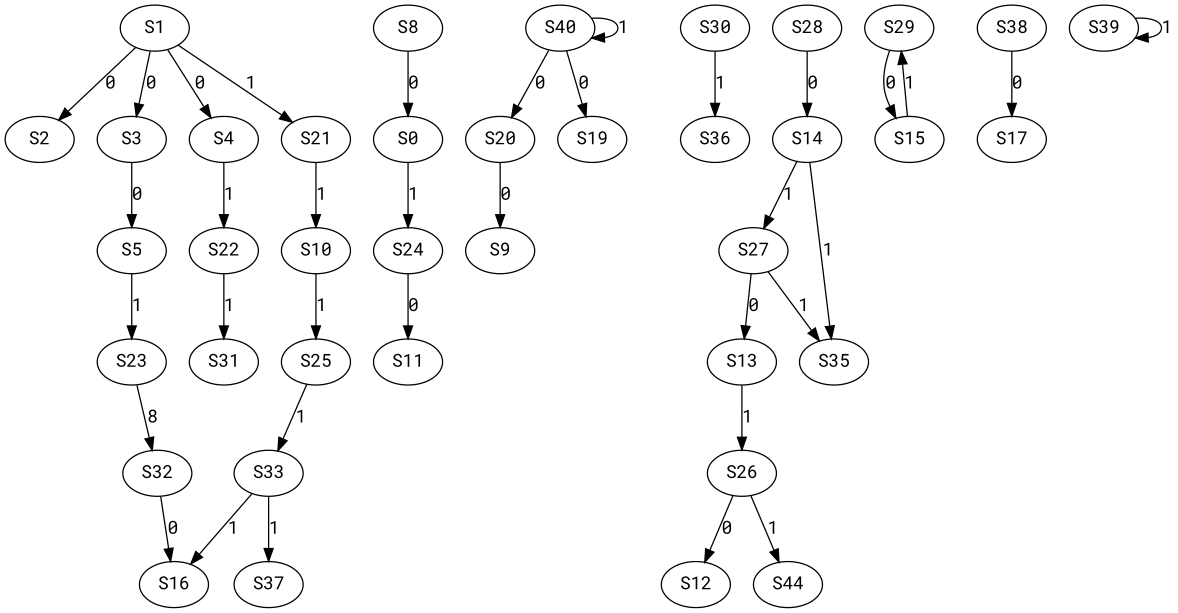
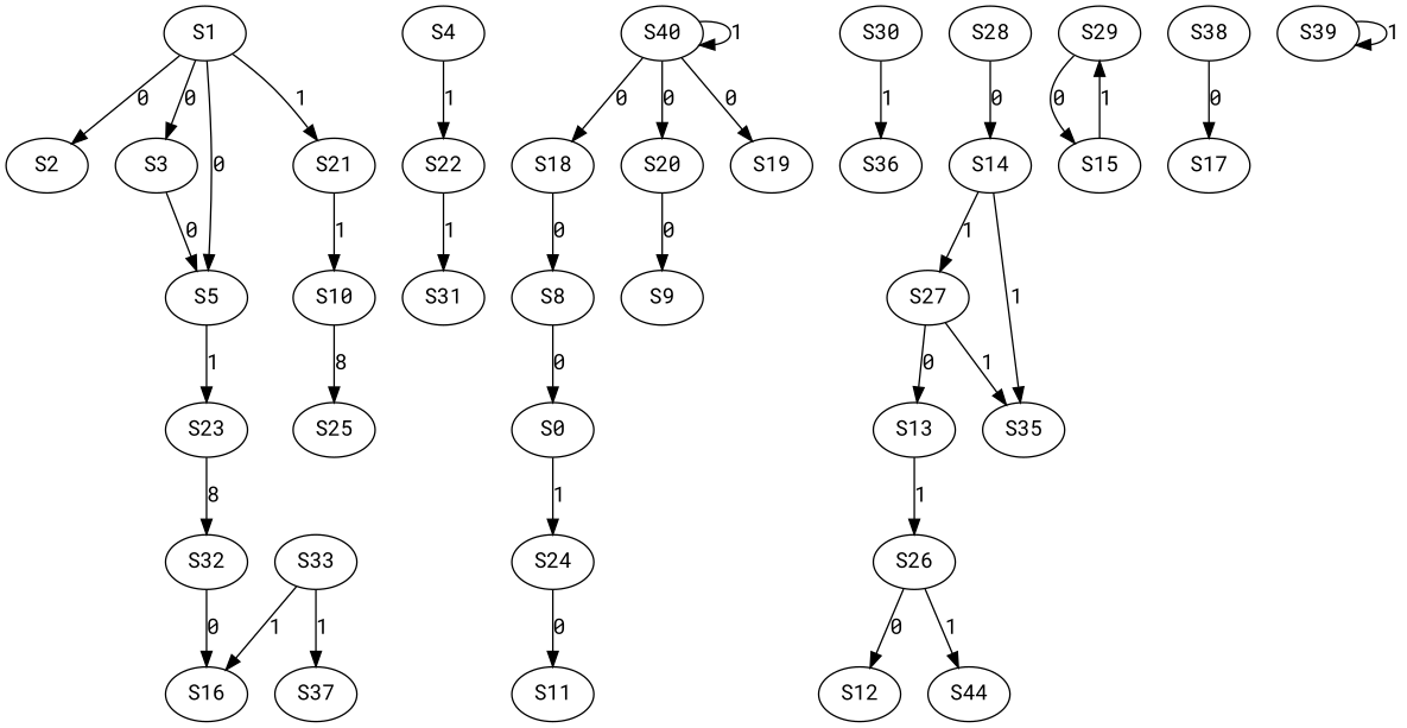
  strict digraph {
    fontname="Roboto Mono"
    node [fontname="Roboto Mono"]
    edge [fontname="Roboto Mono"]
    S1
    S2
    S3
    S4
    S21
    S5
    S22
    S10
    S23
    S31
    S32
    n12 [label=S0]
    S8
    S24
    S11
+   S18
    S20
    S9
    S25
    S30
    S36
    S33
    S26
    S12
    n25 [label=S44]
    S27
    S13
    S35
    S28
    S14
    S29
    S15
    S16
    S38
    S17
    S40
    S19
    S37
    S39
    S1 -> S2 [label=0]
    S1 -> S3 [label=0]
-   S1 -> S4 [label=0]
+   S1 -> S5 [label=0]
    S1 -> S21 [label=1]
    S3 -> S5 [label=0]
    S4 -> S22 [label=1]
    S21 -> S10 [label=1]
    S5 -> S23 [label=1]
    S22 -> S31 [label=1]
-   S10 -> S25 [label=1]
+   S10 -> S25 [label=8]
    S23 -> S32 [label=8]
    S32 -> S16 [label=0]
    n12 -> S24 [label=1]
    S8 -> n12 [label=0]
    S24 -> S11 [label=0]
+   S18 -> S8 [label=0]
    S20 -> S9 [label=0]
-   S25 -> S33 [label=1]
    S30 -> S36 [label=1]
    S33 -> S16 [label=1]
    S33 -> S37 [label=1]
    S26 -> S12 [label=0]
    S26 -> n25 [label=1]
    S27 -> S13 [label=0]
    S27 -> S35 [label=1]
    S13 -> S26 [label=1]
    S28 -> S14 [label=0]
    S14 -> S27 [label=1]
    S14 -> S35 [label=1]
    S29 -> S15 [label=0]
    S15 -> S29 [label=1]
    S38 -> S17 [label=0]
+   S40 -> S18 [label=0]
    S40 -> S20 [label=0]
    S40 -> S40 [label=1]
    S40 -> S19 [label=0]
    S39 -> S39 [label=1]
  }
